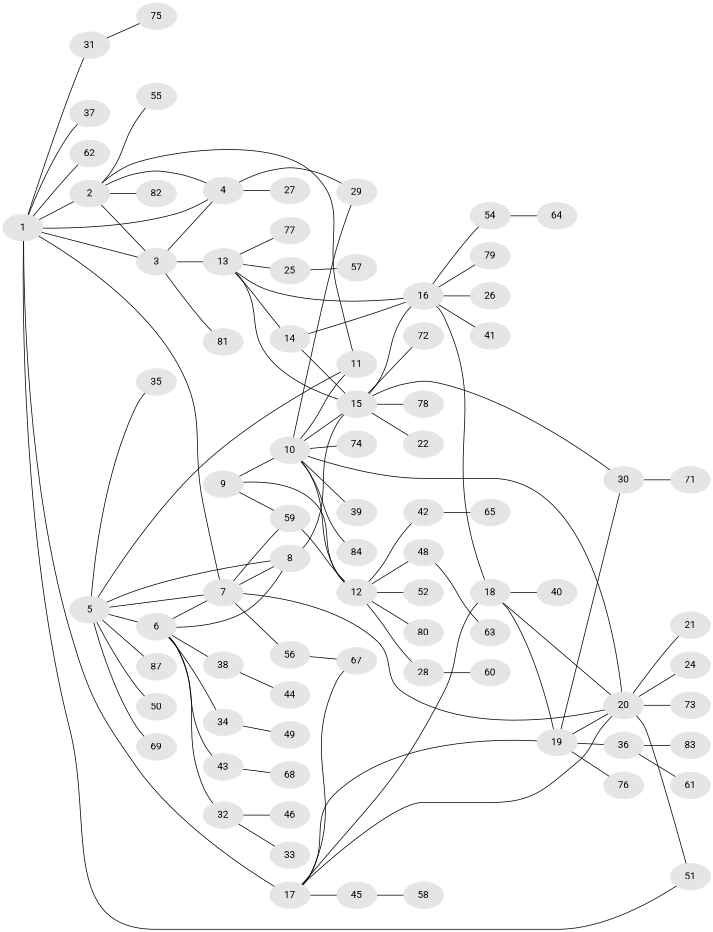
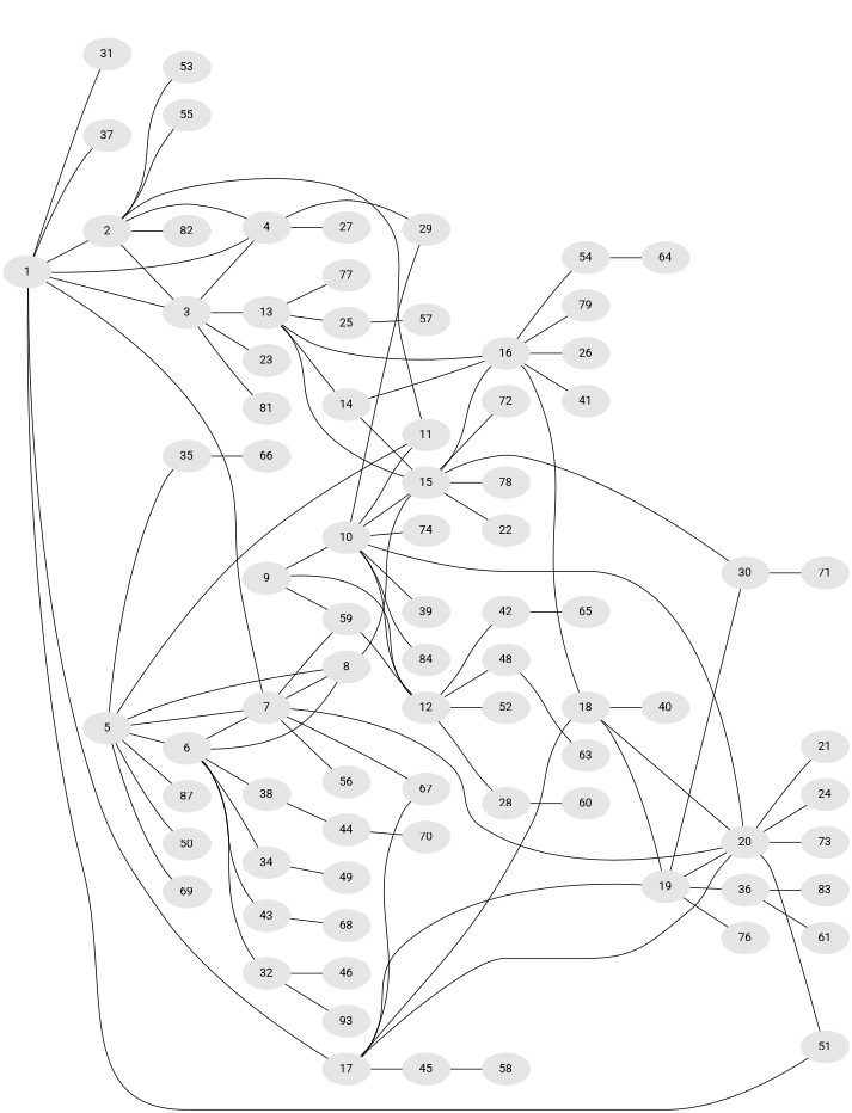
  graph {
    fontname=Roboto
    rankdir=LR
    node [color=gray90 fontname=Roboto style=filled]
    edge [fontname=Roboto]
    1
    2
    3
    4
    7
    17
    31
    37
    51
-   62
    11
+   53
    55
    82
    13
+   23
    81
    27
    29
    8
    20
    56
    59
    67
    18
    19
    45
-   75
    15
    14
    16
    25
    77
    5
    6
    35
    n37 [label=87]
    50
    69
    32
    34
    38
    43
-   33
+   66
+   33 [label=93]
    46
    49
    44
    68
    21
    24
    73
    12
    22
    30
    72
    78
    9
    10
    39
    74
    84
    28
    42
    48
    52
-   80
    60
    65
    63
    26
    41
    54
    79
    57
    71
    40
    64
    36
    76
    58
    61
    83
+   70
    1 -- 2
    1 -- 3
    1 -- 4
    1 -- 7
    1 -- 17
    1 -- 31
    1 -- 37
    1 -- 51
-   1 -- 62
    2 -- 3
    2 -- 4
    2 -- 11
+   2 -- 53
    2 -- 55
    2 -- 82
    3 -- 4
    3 -- 13
+   3 -- 23
    3 -- 81
    4 -- 27
    4 -- 29
    7 -- 8
    7 -- 20
    7 -- 56
    7 -- 59
-   56 -- 67
+   7 -- 67
    17 -- 20
    17 -- 67
    17 -- 18
    17 -- 19
    17 -- 45
-   31 -- 75
    13 -- 15
    13 -- 14
    13 -- 16
    13 -- 25
    13 -- 77
    8 -- 15
    20 -- 51
    20 -- 21
    20 -- 24
    20 -- 73
    59 -- 12
    18 -- 20
    18 -- 19
    18 -- 40
    19 -- 20
    19 -- 30
    19 -- 36
    19 -- 76
    45 -- 58
    15 -- 16
    15 -- 22
    15 -- 30
    15 -- 72
    15 -- 78
    14 -- 15
    14 -- 16
    16 -- 18
    16 -- 26
    16 -- 41
    16 -- 54
    16 -- 79
    25 -- 57
    5 -- 7
    5 -- 11
    5 -- 8
    5 -- 6
    5 -- 35
    5 -- n37
    5 -- 50
    5 -- 69
    6 -- 7
    6 -- 8
    6 -- 32
    6 -- 34
    6 -- 38
    6 -- 43
+   35 -- 66
    32 -- 33
    32 -- 46
    34 -- 49
    38 -- 44
    43 -- 68
+   44 -- 70
    12 -- 28
    12 -- 42
    12 -- 48
    12 -- 52
-   12 -- 80
    30 -- 71
    9 -- 59
    9 -- 12
    9 -- 10
    10 -- 11
    10 -- 29
    10 -- 20
    10 -- 15
    10 -- 12
    10 -- 39
    10 -- 74
    10 -- 84
    28 -- 60
    42 -- 65
    48 -- 63
    54 -- 64
    36 -- 61
    36 -- 83
  }
